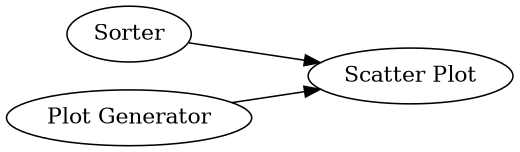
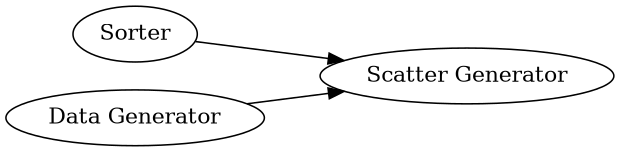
  digraph {
    rankdir=LR
    n1 [label=Sorter]
-   n2 [label="Scatter Plot"]
-   n3 [label="Plot Generator"]
+   n2 [label="Scatter Generator"]
+   n3 [label="Data Generator"]
    n1 -> n2
    n3 -> n2
  }
